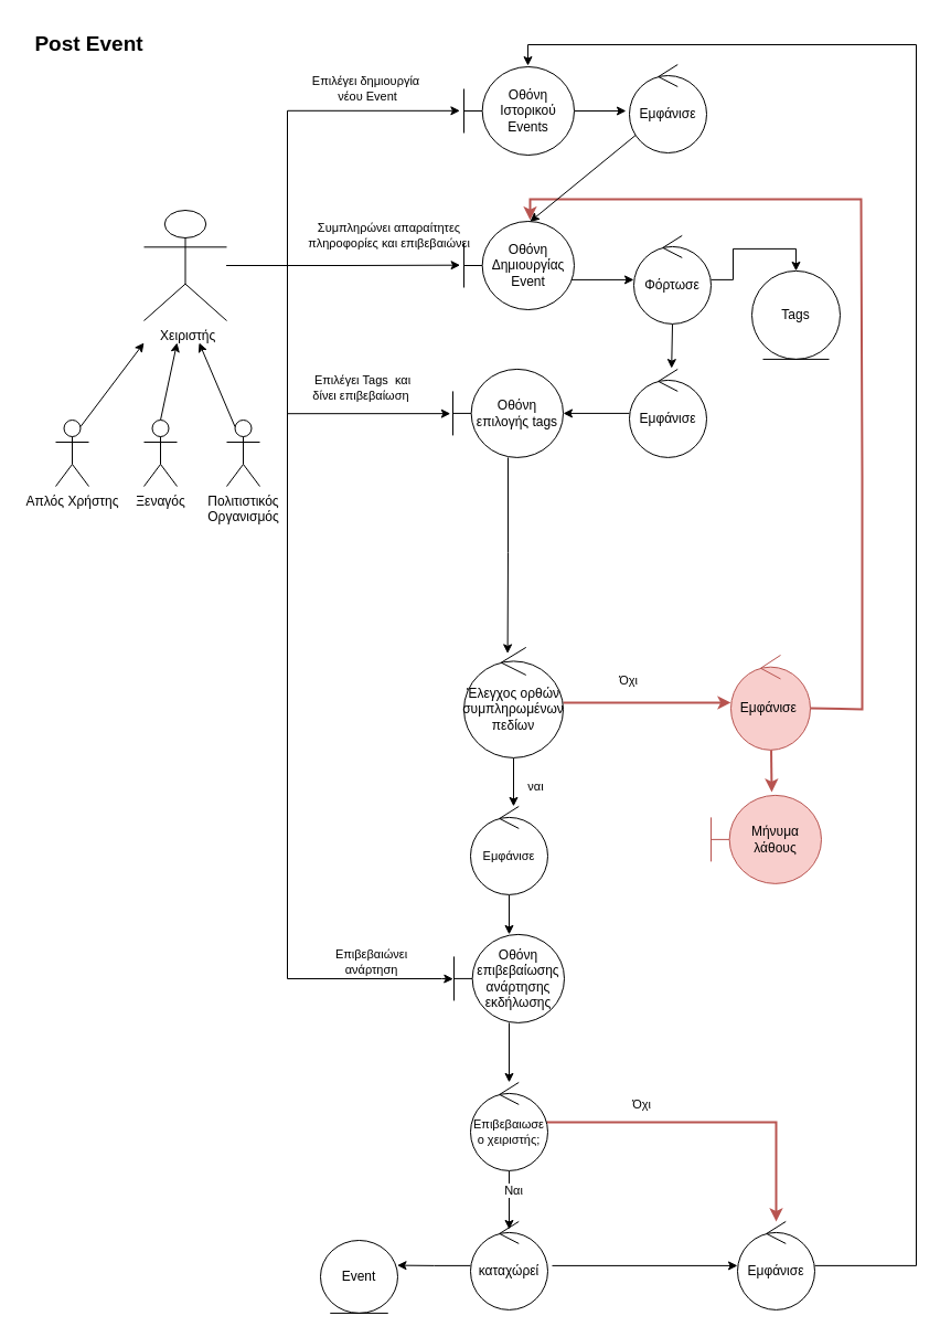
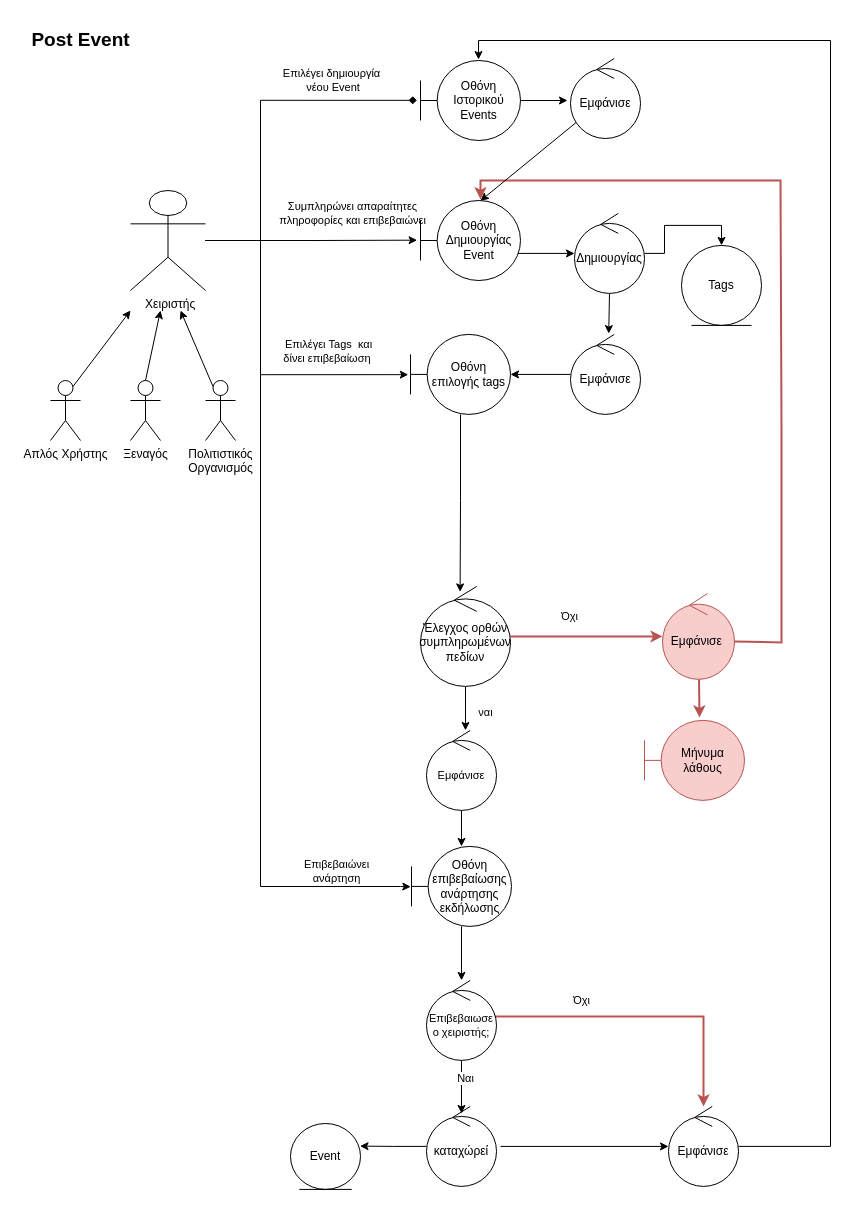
  <mxCell id="0" />
  <mxCell id="1" parent="0" />
  <mxCell id="2" style="edgeStyle=orthogonalEdgeStyle;rounded=0;orthogonalLoop=1;jettySize=auto;html=1;entryX=-0.034;entryY=0.496;entryDx=0;entryDy=0;entryPerimeter=0;" parent="1" source="10" target="18" edge="1"><mxGeometry relative="1" as="geometry"><mxPoint x="400" y="240" as="targetPoint" /><Array as="points" /></mxGeometry></mxCell>
  <mxCell id="3" value="Συμπληρώνει απαραίτητες &lt;br&gt;πληροφορίες και επιβεβαιώνει" style="edgeLabel;html=1;align=center;verticalAlign=middle;resizable=0;points=[];" parent="2" vertex="1" connectable="0"><mxGeometry x="0.136" y="1" relative="1" as="geometry"><mxPoint x="27" y="-26" as="offset" /></mxGeometry></mxCell>
- <mxCell id="4" style="edgeStyle=orthogonalEdgeStyle;rounded=0;orthogonalLoop=1;jettySize=auto;html=1;entryX=-0.036;entryY=0.498;entryDx=0;entryDy=0;entryPerimeter=0;" edge="1" parent="1" source="10" target="54"><mxGeometry relative="1" as="geometry"><Array as="points"><mxPoint x="260" y="240" /><mxPoint x="260" y="100" /></Array></mxGeometry></mxCell>
+ <mxCell id="4" style="edgeStyle=orthogonalEdgeStyle;rounded=0;orthogonalLoop=1;jettySize=auto;html=1;entryX=-0.036;entryY=0.498;entryDx=0;entryDy=0;entryPerimeter=0;endArrow=diamond;" edge="1" parent="1" source="10" target="54"><mxGeometry relative="1" as="geometry"><Array as="points"><mxPoint x="260" y="240" /><mxPoint x="260" y="100" /></Array></mxGeometry></mxCell>
  <mxCell id="5" value="Επιλέγει δημιουργία&lt;br&gt;&amp;nbsp;νέου Event" style="edgeLabel;html=1;align=center;verticalAlign=middle;resizable=0;points=[];" vertex="1" connectable="0" parent="4"><mxGeometry x="0.373" relative="1" as="geometry"><mxPoint x="25" y="-20" as="offset" /></mxGeometry></mxCell>
  <mxCell id="6" style="edgeStyle=orthogonalEdgeStyle;rounded=0;orthogonalLoop=1;jettySize=auto;html=1;entryX=-0.022;entryY=0.503;entryDx=0;entryDy=0;entryPerimeter=0;" edge="1" parent="1" source="10" target="26"><mxGeometry relative="1" as="geometry"><Array as="points"><mxPoint x="260" y="240" /><mxPoint x="260" y="374" /></Array></mxGeometry></mxCell>
  <mxCell id="7" value="Επιλέγει Tags&amp;nbsp; και &lt;br&gt;δίνει επιβεβαίωση&amp;nbsp;" style="edgeLabel;html=1;align=center;verticalAlign=middle;resizable=0;points=[];" vertex="1" connectable="0" parent="6"><mxGeometry x="0.396" relative="1" as="geometry"><mxPoint x="22" y="-24" as="offset" /></mxGeometry></mxCell>
  <mxCell id="8" style="edgeStyle=orthogonalEdgeStyle;rounded=0;orthogonalLoop=1;jettySize=auto;html=1;entryX=-0.007;entryY=0.504;entryDx=0;entryDy=0;entryPerimeter=0;" edge="1" parent="1" source="10" target="37"><mxGeometry relative="1" as="geometry"><mxPoint x="410" y="890" as="targetPoint" /><Array as="points"><mxPoint x="260" y="240" /><mxPoint x="260" y="886" /><mxPoint x="400" y="886" /></Array></mxGeometry></mxCell>
  <mxCell id="9" value="Επιβεβαιώνει&lt;br&gt;ανάρτηση" style="edgeLabel;html=1;align=center;verticalAlign=middle;resizable=0;points=[];" vertex="1" connectable="0" parent="8"><mxGeometry x="0.805" y="-3" relative="1" as="geometry"><mxPoint x="8" y="-19" as="offset" /></mxGeometry></mxCell>
  <mxCell id="10" value="&amp;nbsp;Χειριστής " style="shape=umlActor;verticalLabelPosition=bottom;verticalAlign=top;html=1;outlineConnect=0;" parent="1" vertex="1"><mxGeometry x="130" y="190" width="75" height="100" as="geometry" /></mxCell>
  <mxCell id="11" style="rounded=0;orthogonalLoop=1;jettySize=auto;html=1;exitX=0.75;exitY=0.1;exitDx=0;exitDy=0;exitPerimeter=0;" parent="1" source="12" edge="1"><mxGeometry relative="1" as="geometry"><mxPoint x="130" y="310" as="targetPoint" /></mxGeometry></mxCell>
  <mxCell id="12" value="Απλός Χρήστης" style="shape=umlActor;verticalLabelPosition=bottom;verticalAlign=top;html=1;outlineConnect=0;" parent="1" vertex="1"><mxGeometry x="50" y="380" width="30" height="60" as="geometry" /></mxCell>
  <mxCell id="13" style="rounded=0;orthogonalLoop=1;jettySize=auto;html=1;exitX=0.5;exitY=0;exitDx=0;exitDy=0;exitPerimeter=0;" parent="1" source="14" edge="1"><mxGeometry relative="1" as="geometry"><mxPoint x="160" y="310" as="targetPoint" /><mxPoint x="170" y="420" as="sourcePoint" /></mxGeometry></mxCell>
  <mxCell id="14" value="Ξεναγός" style="shape=umlActor;verticalLabelPosition=bottom;verticalAlign=top;html=1;outlineConnect=0;" parent="1" vertex="1"><mxGeometry x="130" y="380" width="30" height="60" as="geometry" /></mxCell>
  <mxCell id="15" style="rounded=0;orthogonalLoop=1;jettySize=auto;html=1;exitX=0.25;exitY=0.1;exitDx=0;exitDy=0;exitPerimeter=0;" parent="1" source="16" edge="1"><mxGeometry relative="1" as="geometry"><mxPoint x="180" y="310" as="targetPoint" /></mxGeometry></mxCell>
  <mxCell id="16" value="&lt;div&gt;Πολιτιστικός&lt;/div&gt;&lt;div&gt;Οργανισμός&lt;/div&gt;" style="shape=umlActor;verticalLabelPosition=bottom;verticalAlign=top;html=1;outlineConnect=0;" parent="1" vertex="1"><mxGeometry x="205" y="380" width="30" height="60" as="geometry" /></mxCell>
  <mxCell id="17" style="rounded=0;orthogonalLoop=1;jettySize=auto;html=1;" parent="1" target="21" edge="1"><mxGeometry relative="1" as="geometry"><mxPoint x="511" y="252.91" as="sourcePoint" /></mxGeometry></mxCell>
  <mxCell id="18" value="Οθόνη Δημιουργίας Event" style="shape=umlBoundary;whiteSpace=wrap;html=1;" parent="1" vertex="1"><mxGeometry x="420" y="200" width="100" height="80" as="geometry" /></mxCell>
  <mxCell id="19" style="rounded=0;orthogonalLoop=1;jettySize=auto;html=1;entryX=0.546;entryY=-0.01;entryDx=0;entryDy=0;entryPerimeter=0;" parent="1" source="21" target="24" edge="1"><mxGeometry relative="1" as="geometry" /></mxCell>
  <mxCell id="20" style="edgeStyle=orthogonalEdgeStyle;rounded=0;orthogonalLoop=1;jettySize=auto;html=1;entryX=0.5;entryY=0;entryDx=0;entryDy=0;" parent="1" source="21" target="22" edge="1"><mxGeometry relative="1" as="geometry" /></mxCell>
- <mxCell id="21" value="Φόρτωσε" style="ellipse;shape=umlControl;whiteSpace=wrap;html=1;" parent="1" vertex="1"><mxGeometry x="574" y="212.91" width="70" height="80" as="geometry" /></mxCell>
+ <mxCell id="21" value="Δημιουργίας" style="ellipse;shape=umlControl;whiteSpace=wrap;html=1;" parent="1" vertex="1"><mxGeometry x="574" y="212.91" width="70" height="80" as="geometry" /></mxCell>
  <mxCell id="22" value="Tags" style="ellipse;shape=umlEntity;whiteSpace=wrap;html=1;" parent="1" vertex="1"><mxGeometry x="681" y="244.91" width="80" height="80" as="geometry" /></mxCell>
  <mxCell id="23" style="edgeStyle=none;shape=connector;rounded=0;orthogonalLoop=1;jettySize=auto;html=1;entryX=1;entryY=0.5;entryDx=0;entryDy=0;entryPerimeter=0;labelBackgroundColor=default;strokeColor=default;fontFamily=Helvetica;fontSize=11;fontColor=default;endArrow=classic;" parent="1" source="24" target="26" edge="1"><mxGeometry relative="1" as="geometry" /></mxCell>
  <mxCell id="24" value="Εμφάνισε" style="ellipse;shape=umlControl;whiteSpace=wrap;html=1;" parent="1" vertex="1"><mxGeometry x="570" y="333.91" width="70" height="80" as="geometry" /></mxCell>
  <mxCell id="25" style="edgeStyle=orthogonalEdgeStyle;rounded=0;orthogonalLoop=1;jettySize=auto;html=1;entryX=0.44;entryY=0.055;entryDx=0;entryDy=0;entryPerimeter=0;" edge="1" parent="1" source="26" target="31"><mxGeometry relative="1" as="geometry" /></mxCell>
  <mxCell id="26" value="Οθόνη επιλογής tags" style="shape=umlBoundary;whiteSpace=wrap;html=1;" parent="1" vertex="1"><mxGeometry x="410" y="333.91" width="100" height="80" as="geometry" /></mxCell>
  <mxCell id="27" style="edgeStyle=none;shape=connector;rounded=0;orthogonalLoop=1;jettySize=auto;html=1;labelBackgroundColor=default;strokeColor=default;fontFamily=Helvetica;fontSize=11;fontColor=default;endArrow=classic;entryX=0.557;entryY=0;entryDx=0;entryDy=0;entryPerimeter=0;" parent="1" source="31" target="35" edge="1"><mxGeometry relative="1" as="geometry"><mxPoint x="699.609" y="771.009" as="targetPoint" /></mxGeometry></mxCell>
  <mxCell id="28" value="ναι" style="edgeLabel;html=1;align=center;verticalAlign=middle;resizable=0;points=[];fontSize=11;fontFamily=Helvetica;fontColor=default;" parent="27" vertex="1" connectable="0"><mxGeometry x="-0.429" y="-1" relative="1" as="geometry"><mxPoint x="21" y="13" as="offset" /></mxGeometry></mxCell>
  <mxCell id="29" style="rounded=0;orthogonalLoop=1;jettySize=auto;html=1;strokeColor=#b85450;strokeWidth=2;fillColor=#f8cecc;" parent="1" source="31" target="44" edge="1"><mxGeometry relative="1" as="geometry" /></mxCell>
  <mxCell id="30" value="Όχι" style="edgeLabel;html=1;align=center;verticalAlign=middle;resizable=0;points=[];fontSize=11;fontFamily=Helvetica;fontColor=default;" parent="29" vertex="1" connectable="0"><mxGeometry x="-0.24" y="-2" relative="1" as="geometry"><mxPoint y="-22" as="offset" /></mxGeometry></mxCell>
  <mxCell id="31" value="Έλεγχος ορθών συμπληρωμένων πεδίων" style="ellipse;shape=umlControl;whiteSpace=wrap;html=1;" parent="1" vertex="1"><mxGeometry x="420" y="585.91" width="90" height="100" as="geometry" /></mxCell>
  <mxCell id="32" style="edgeStyle=none;shape=connector;rounded=0;orthogonalLoop=1;jettySize=auto;html=1;entryX=0.5;entryY=0.15;entryDx=0;entryDy=0;entryPerimeter=0;labelBackgroundColor=default;strokeColor=#FF0000;fontFamily=Helvetica;fontSize=11;fontColor=default;endArrow=classic;strokeWidth=2;" parent="1" edge="1"><mxGeometry relative="1" as="geometry"><mxPoint x="666.025" y="519.984" as="sourcePoint" /></mxGeometry></mxCell>
  <mxCell id="33" value="&amp;nbsp;Όχι" style="edgeLabel;html=1;align=center;verticalAlign=middle;resizable=0;points=[];fontSize=11;fontFamily=Helvetica;fontColor=default;" parent="32" vertex="1" connectable="0"><mxGeometry x="-0.342" y="2" relative="1" as="geometry"><mxPoint as="offset" /></mxGeometry></mxCell>
  <mxCell id="34" style="edgeStyle=none;shape=connector;rounded=0;orthogonalLoop=1;jettySize=auto;html=1;labelBackgroundColor=default;strokeColor=default;fontFamily=Helvetica;fontSize=11;fontColor=default;endArrow=classic;" parent="1" source="35" target="37" edge="1"><mxGeometry relative="1" as="geometry" /></mxCell>
  <mxCell id="35" value="Εμφάνισε" style="ellipse;shape=umlControl;whiteSpace=wrap;html=1;fontFamily=Helvetica;fontSize=11;fontColor=default;" parent="1" vertex="1"><mxGeometry x="426" y="729.91" width="70" height="80" as="geometry" /></mxCell>
  <mxCell id="36" style="edgeStyle=orthogonalEdgeStyle;rounded=0;orthogonalLoop=1;jettySize=auto;html=1;" edge="1" parent="1" source="37" target="49"><mxGeometry relative="1" as="geometry" /></mxCell>
  <mxCell id="37" value="Οθόνη επιβεβαίωσης ανάρτησης εκδήλωσης" style="shape=umlBoundary;whiteSpace=wrap;html=1;" parent="1" vertex="1"><mxGeometry x="411" y="845.91" width="100" height="80" as="geometry" /></mxCell>
  <mxCell id="38" value="Event" style="ellipse;shape=umlEntity;whiteSpace=wrap;html=1;" parent="1" vertex="1"><mxGeometry x="290" y="1123" width="70" height="65.91" as="geometry" /></mxCell>
  <mxCell id="39" style="edgeStyle=orthogonalEdgeStyle;rounded=0;orthogonalLoop=1;jettySize=auto;html=1;entryX=0.993;entryY=0.343;entryDx=0;entryDy=0;entryPerimeter=0;" edge="1" parent="1" source="40" target="38"><mxGeometry relative="1" as="geometry" /></mxCell>
  <mxCell id="40" value="καταχώρεί" style="ellipse;shape=umlControl;whiteSpace=wrap;html=1;" parent="1" vertex="1"><mxGeometry x="426" y="1105.91" width="70" height="80" as="geometry" /></mxCell>
  <mxCell id="41" style="edgeStyle=orthogonalEdgeStyle;rounded=0;orthogonalLoop=1;jettySize=auto;html=1;entryX=0.58;entryY=-0.012;entryDx=0;entryDy=0;entryPerimeter=0;" edge="1" parent="1" source="42" target="54"><mxGeometry relative="1" as="geometry"><Array as="points"><mxPoint x="830" y="1146" /><mxPoint x="830" y="40" /><mxPoint x="478" y="40" /></Array></mxGeometry></mxCell>
  <mxCell id="42" value="Εμφάνισε" style="ellipse;shape=umlControl;whiteSpace=wrap;html=1;" parent="1" vertex="1"><mxGeometry x="668" y="1105.91" width="70" height="80" as="geometry" /></mxCell>
  <mxCell id="43" style="edgeStyle=none;shape=connector;rounded=0;orthogonalLoop=1;jettySize=auto;html=1;labelBackgroundColor=default;strokeColor=#b85450;fontFamily=Helvetica;fontSize=11;fontColor=default;endArrow=classic;strokeWidth=2;entryX=0.55;entryY=-0.037;entryDx=0;entryDy=0;entryPerimeter=0;fillColor=#f8cecc;" parent="1" source="44" target="50" edge="1"><mxGeometry relative="1" as="geometry"><mxPoint x="790" y="755.91" as="targetPoint" /></mxGeometry></mxCell>
  <mxCell id="44" value="Εμφάνισε&amp;nbsp;" style="ellipse;shape=umlControl;whiteSpace=wrap;html=1;fillColor=#f8cecc;strokeColor=#b85450;" parent="1" vertex="1"><mxGeometry x="662" y="592.95" width="72" height="85.91" as="geometry" /></mxCell>
  <mxCell id="45" style="edgeStyle=none;shape=connector;rounded=0;orthogonalLoop=1;jettySize=auto;html=1;entryX=0.5;entryY=0.088;entryDx=0;entryDy=0;entryPerimeter=0;labelBackgroundColor=default;strokeColor=default;fontFamily=Helvetica;fontSize=11;fontColor=default;endArrow=classic;" parent="1" source="49" edge="1"><mxGeometry relative="1" as="geometry"><mxPoint x="461" y="1112.95" as="targetPoint" /></mxGeometry></mxCell>
  <mxCell id="46" value="Ναι" style="edgeLabel;html=1;align=center;verticalAlign=middle;resizable=0;points=[];fontSize=11;fontFamily=Helvetica;fontColor=default;" parent="45" vertex="1" connectable="0"><mxGeometry x="-0.318" y="2" relative="1" as="geometry"><mxPoint x="1" as="offset" /></mxGeometry></mxCell>
  <mxCell id="47" style="edgeStyle=none;shape=connector;rounded=0;orthogonalLoop=1;jettySize=auto;html=1;labelBackgroundColor=default;strokeColor=#b85450;fontFamily=Helvetica;fontSize=11;fontColor=default;endArrow=classic;strokeWidth=2;fillColor=#f8cecc;" parent="1" target="42" edge="1"><mxGeometry relative="1" as="geometry"><mxPoint x="836" y="1082.75" as="targetPoint" /><mxPoint x="487" y="1015.91" as="sourcePoint" /><Array as="points"><mxPoint x="703" y="1015.91" /></Array></mxGeometry></mxCell>
  <mxCell id="48" value="Όχι" style="edgeLabel;html=1;align=center;verticalAlign=middle;resizable=0;points=[];fontSize=11;fontFamily=Helvetica;fontColor=default;" parent="47" vertex="1" connectable="0"><mxGeometry x="-0.414" y="-1" relative="1" as="geometry"><mxPoint x="3" y="-17" as="offset" /></mxGeometry></mxCell>
  <mxCell id="49" value="Επιβεβαιωσε ο χειριστής;" style="ellipse;shape=umlControl;whiteSpace=wrap;html=1;fontFamily=Helvetica;fontSize=11;fontColor=default;" parent="1" vertex="1"><mxGeometry x="426" y="979.91" width="70" height="80" as="geometry" /></mxCell>
  <mxCell id="50" value="Μήνυμα λάθους" style="shape=umlBoundary;whiteSpace=wrap;html=1;fillColor=#f8cecc;strokeColor=#b85450;" vertex="1" parent="1"><mxGeometry x="644" y="719.89" width="100" height="80" as="geometry" /></mxCell>
  <mxCell id="51" style="edgeStyle=none;shape=connector;rounded=0;orthogonalLoop=1;jettySize=auto;html=1;labelBackgroundColor=default;strokeColor=#b85450;fontFamily=Helvetica;fontSize=11;fontColor=default;endArrow=classic;strokeWidth=2;exitX=1.003;exitY=0.558;exitDx=0;exitDy=0;exitPerimeter=0;entryX=0.6;entryY=-0.016;entryDx=0;entryDy=0;entryPerimeter=0;fillColor=#f8cecc;" edge="1" parent="1" source="44" target="18"><mxGeometry relative="1" as="geometry"><mxPoint x="797" y="559.91" as="sourcePoint" /><mxPoint x="460" y="189.91" as="targetPoint" /><Array as="points"><mxPoint x="781" y="641.91" /><mxPoint x="781" y="429.91" /><mxPoint x="780" y="180" /><mxPoint x="570" y="180" /><mxPoint x="480" y="180" /></Array></mxGeometry></mxCell>
  <mxCell id="52" style="edgeStyle=orthogonalEdgeStyle;rounded=0;orthogonalLoop=1;jettySize=auto;html=1;entryX=0;entryY=0.5;entryDx=0;entryDy=0;entryPerimeter=0;exitX=1.057;exitY=0.5;exitDx=0;exitDy=0;exitPerimeter=0;" edge="1" parent="1" source="40" target="42"><mxGeometry relative="1" as="geometry"><mxPoint x="609" y="1145.91" as="sourcePoint" /></mxGeometry></mxCell>
  <mxCell id="53" style="edgeStyle=orthogonalEdgeStyle;rounded=0;orthogonalLoop=1;jettySize=auto;html=1;entryX=-0.043;entryY=0.525;entryDx=0;entryDy=0;entryPerimeter=0;" edge="1" parent="1" source="54" target="56"><mxGeometry relative="1" as="geometry" /></mxCell>
  <mxCell id="54" value="Οθόνη Ιστορικού Events" style="shape=umlBoundary;whiteSpace=wrap;html=1;" vertex="1" parent="1"><mxGeometry x="420" y="60" width="100" height="80" as="geometry" /></mxCell>
  <mxCell id="55" style="rounded=0;orthogonalLoop=1;jettySize=auto;html=1;entryX=0.599;entryY=0.004;entryDx=0;entryDy=0;entryPerimeter=0;strokeWidth=1;" edge="1" parent="1" source="56" target="18"><mxGeometry relative="1" as="geometry" /></mxCell>
  <mxCell id="56" value="Εμφάνισε" style="ellipse;shape=umlControl;whiteSpace=wrap;html=1;" vertex="1" parent="1"><mxGeometry x="570" y="58" width="70" height="80" as="geometry" /></mxCell>
  <mxCell id="57" value="&lt;b&gt;&lt;font style=&quot;font-size: 19px;&quot;&gt;Post Event&lt;/font&gt;&lt;/b&gt;" style="text;html=1;align=center;verticalAlign=middle;resizable=0;points=[];autosize=1;strokeColor=none;fillColor=none;" vertex="1" parent="1"><mxGeometry width="120" height="40" as="geometry" x="20" y="20" /></mxCell>
